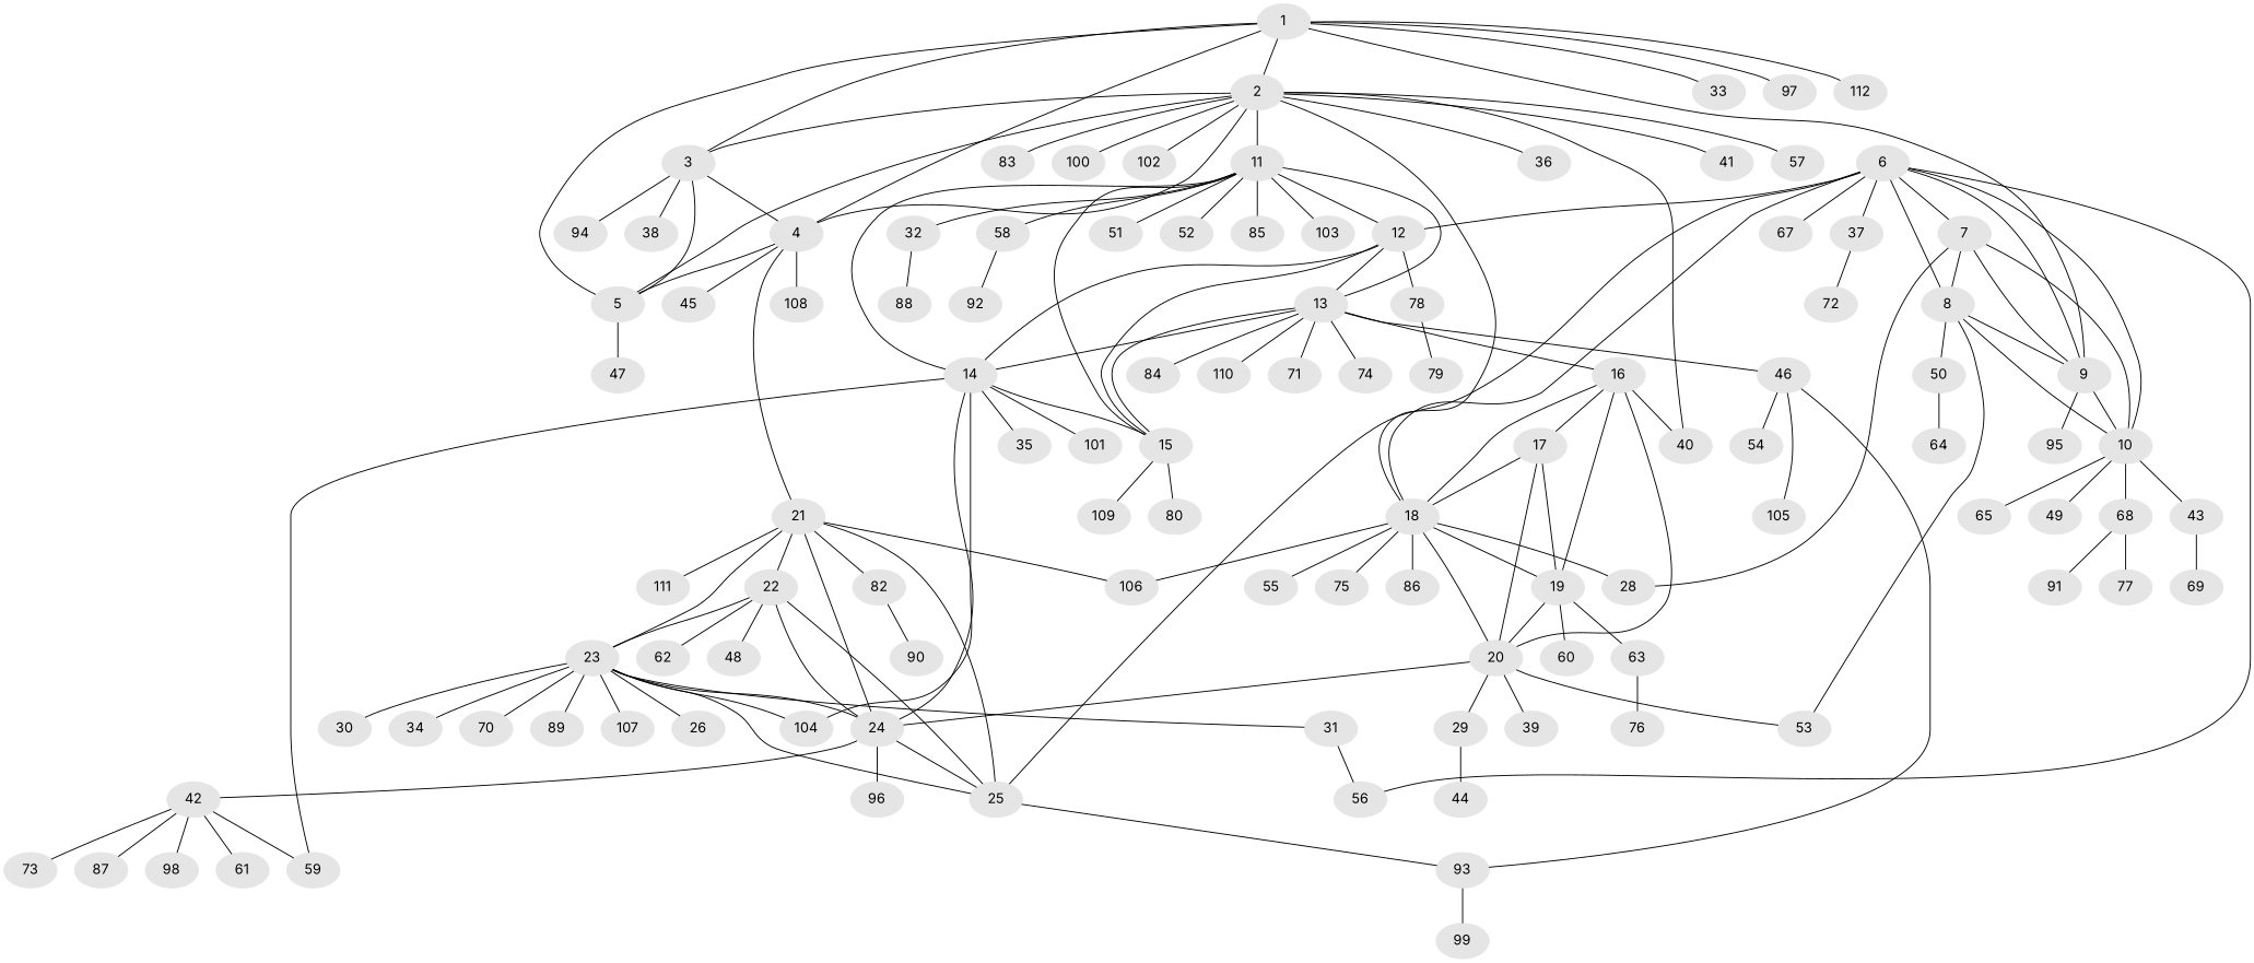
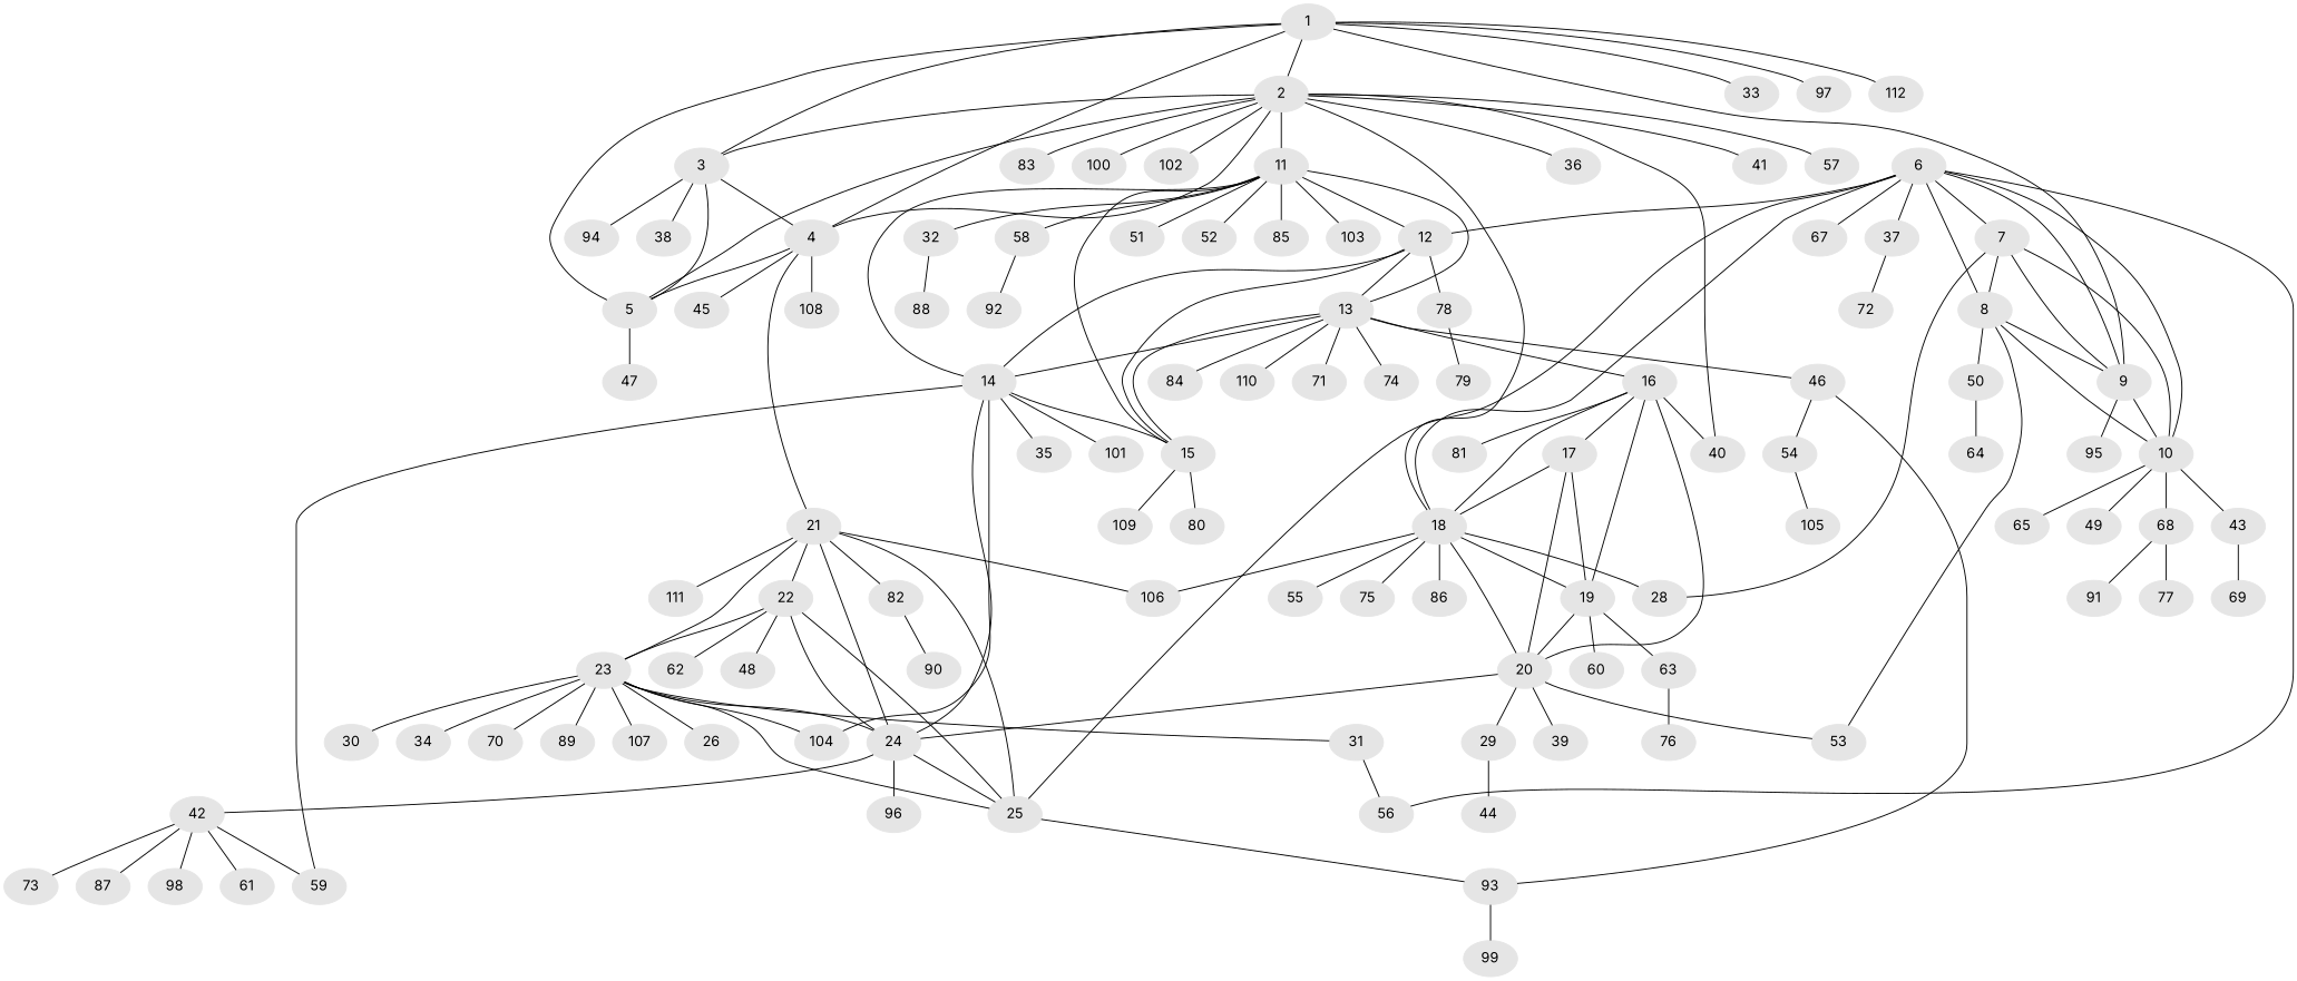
  graph {
    fontname=Inter
    node [color=gray90 fontname=Inter style=filled]
    edge [fontname=Inter]
    1
    2
    3
    4
    5
    9
    33
    97
    112
    11
    18
    36
    40
    41
    57
    83
    100
    102
    38
    94
    21
    45
    108
    47
    10
    95
    12
    13
    14
    15
    32
    51
    52
    58
    85
    103
    28
    19
    20
    55
    75
    86
    106
    25
    24
    22
    23
    82
    111
    6
    7
    8
    37
    56
    67
    50
    53
    43
    49
    65
    68
    78
    93
    72
    64
    69
    77
    91
    16
    46
    71
    74
    84
    110
    35
    59
    101
    104
    80
    109
    88
    92
    79
    17
+   81
    54
    105
    42
    96
    60
    63
    29
    39
    76
    44
    48
    62
    26
    30
    31
    34
    70
    89
    107
    90
    61
    73
    87
    98
    99
    1 -- 2
    1 -- 3
    1 -- 4
    1 -- 5
    1 -- 9
    1 -- 33
    1 -- 97
    1 -- 112
    2 -- 3
    2 -- 4
    2 -- 5
    2 -- 11
    2 -- 18
    2 -- 36
    2 -- 40
    2 -- 41
    2 -- 57
    2 -- 83
    2 -- 100
    2 -- 102
    3 -- 4
    3 -- 5
    3 -- 38
    3 -- 94
    4 -- 5
    4 -- 21
    4 -- 45
    4 -- 108
    5 -- 47
    9 -- 10
    9 -- 95
    11 -- 12
    11 -- 13
    11 -- 14
    11 -- 15
    11 -- 32
    11 -- 51
    11 -- 52
    11 -- 58
    11 -- 85
    11 -- 103
    18 -- 28
    18 -- 19
    18 -- 20
    18 -- 55
    18 -- 75
    18 -- 86
    18 -- 106
    21 -- 106
    21 -- 25
    21 -- 24
    21 -- 22
    21 -- 23
    21 -- 82
    21 -- 111
    10 -- 43
    10 -- 49
    10 -- 65
    10 -- 68
    12 -- 13
    12 -- 14
    12 -- 15
    12 -- 78
    13 -- 14
    13 -- 15
    13 -- 16
    13 -- 46
    13 -- 71
    13 -- 74
    13 -- 84
    13 -- 110
    14 -- 15
    14 -- 24
    14 -- 35
    14 -- 59
    14 -- 101
    14 -- 104
    15 -- 80
    15 -- 109
    32 -- 88
    58 -- 92
    19 -- 20
    19 -- 60
    19 -- 63
    20 -- 24
    20 -- 53
    20 -- 29
    20 -- 39
    25 -- 93
    24 -- 25
    24 -- 42
    24 -- 96
    22 -- 25
    22 -- 24
    22 -- 23
    22 -- 48
    22 -- 62
    23 -- 25
    23 -- 24
    23 -- 104
    23 -- 26
    23 -- 30
    23 -- 31
    23 -- 34
    23 -- 70
    23 -- 89
    23 -- 107
    82 -- 90
    6 -- 9
    6 -- 18
    6 -- 10
    6 -- 12
    6 -- 25
    6 -- 7
    6 -- 8
    6 -- 37
    6 -- 56
    6 -- 67
    7 -- 9
    7 -- 10
    7 -- 28
    7 -- 8
    8 -- 9
    8 -- 10
    8 -- 50
    8 -- 53
    37 -- 72
    50 -- 64
    43 -- 69
    68 -- 77
    68 -- 91
    78 -- 79
    93 -- 99
    16 -- 18
    16 -- 40
    16 -- 19
    16 -- 20
    16 -- 17
+   16 -- 81
    46 -- 93
    46 -- 54
-   46 -- 105
+   54 -- 105
    17 -- 18
    17 -- 19
    17 -- 20
    42 -- 59
    42 -- 61
    42 -- 73
    42 -- 87
    42 -- 98
    63 -- 76
    29 -- 44
    31 -- 56
  }
